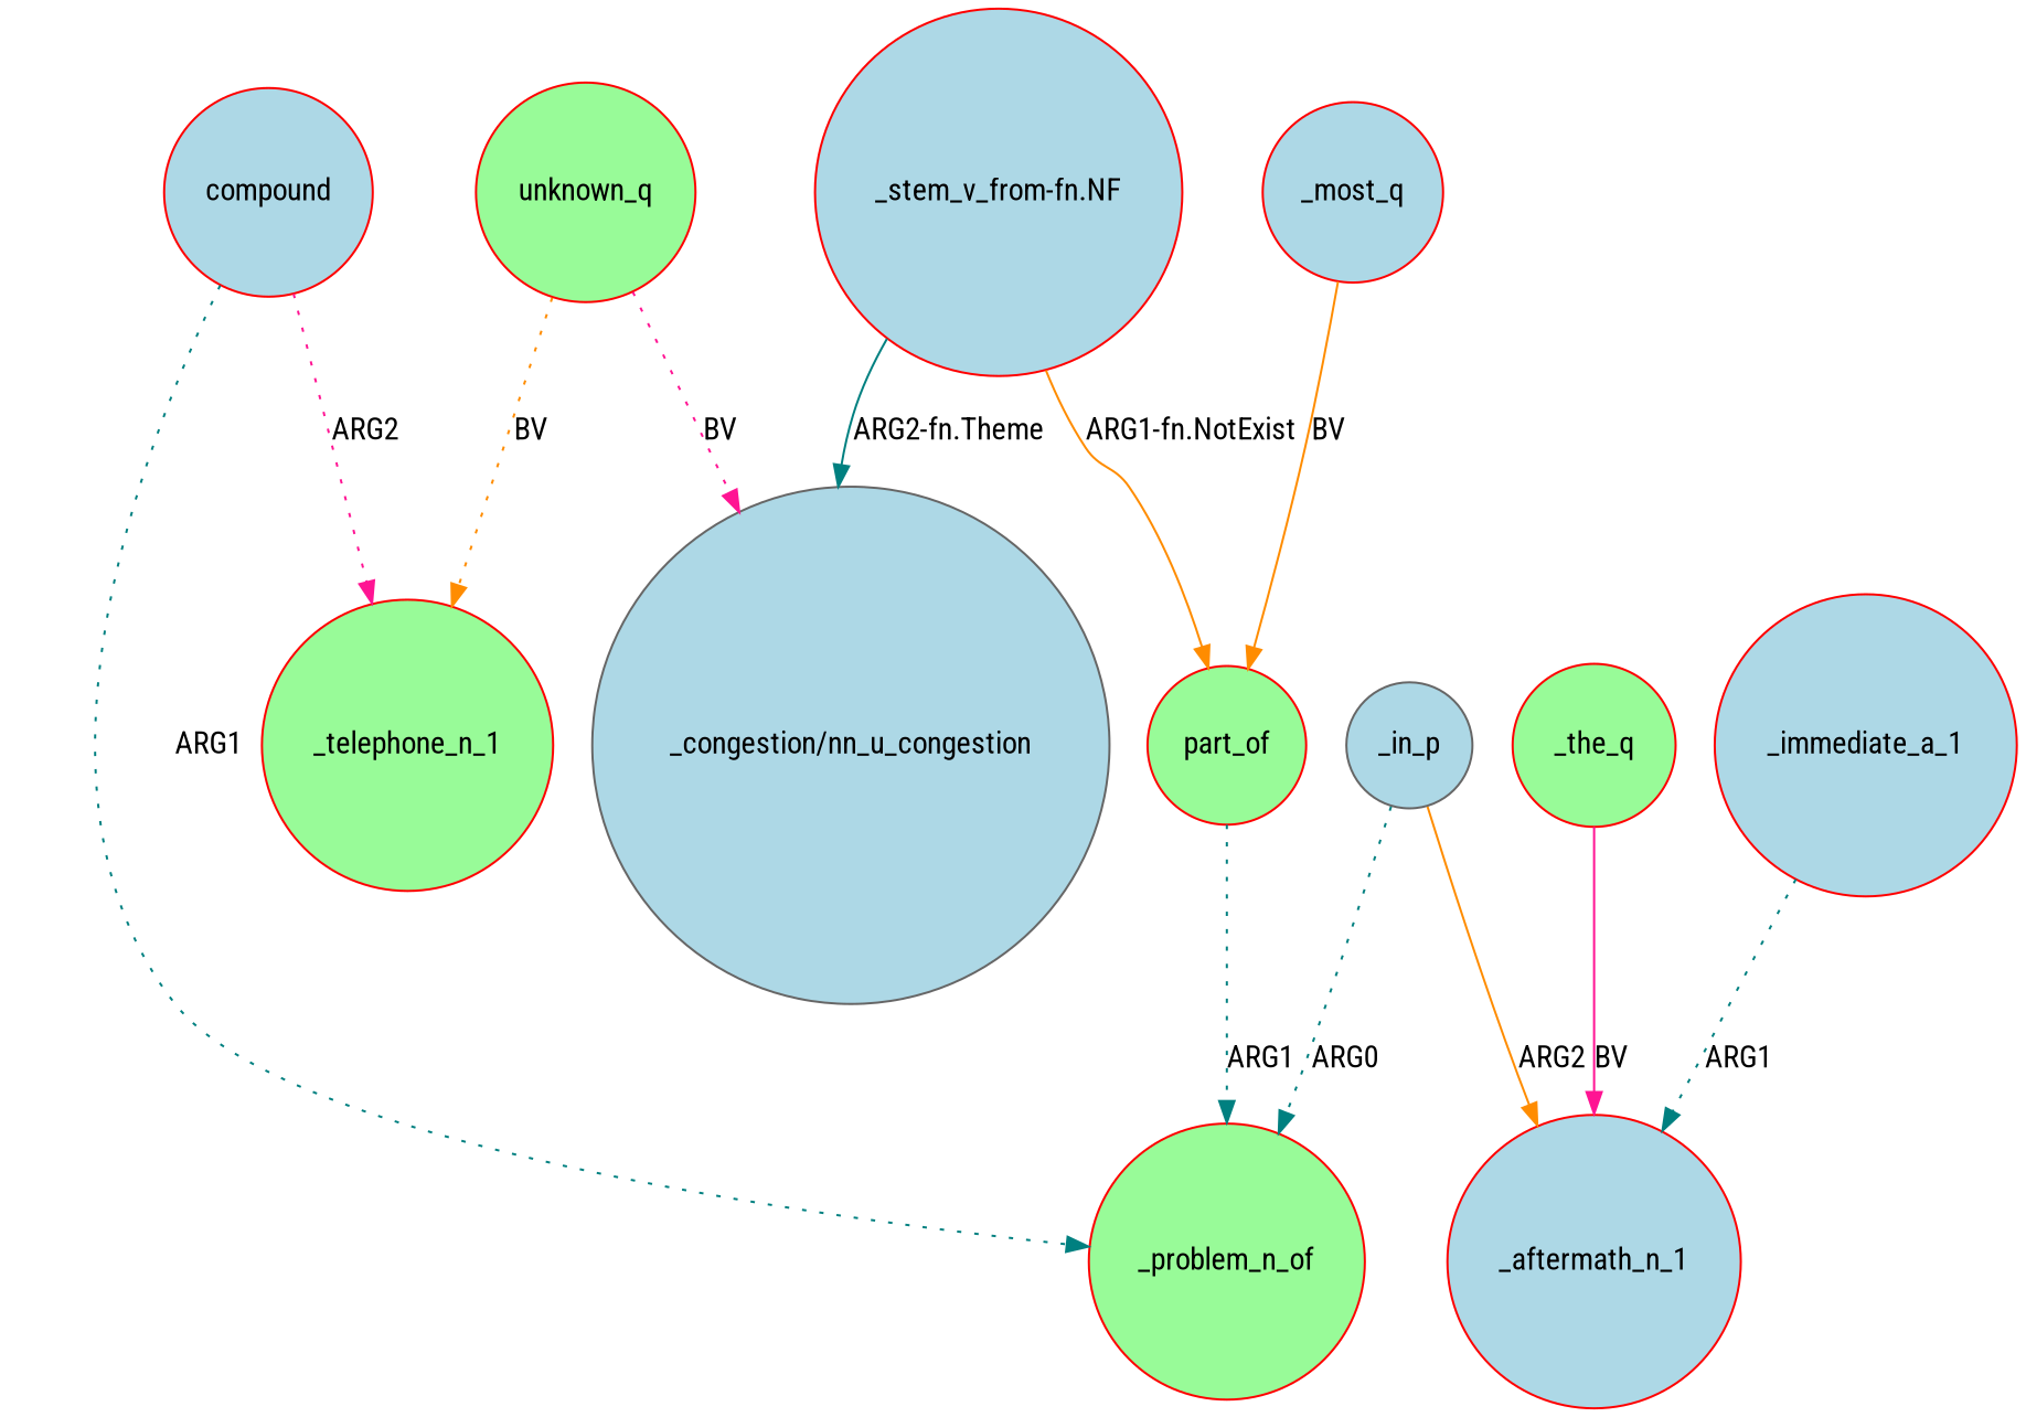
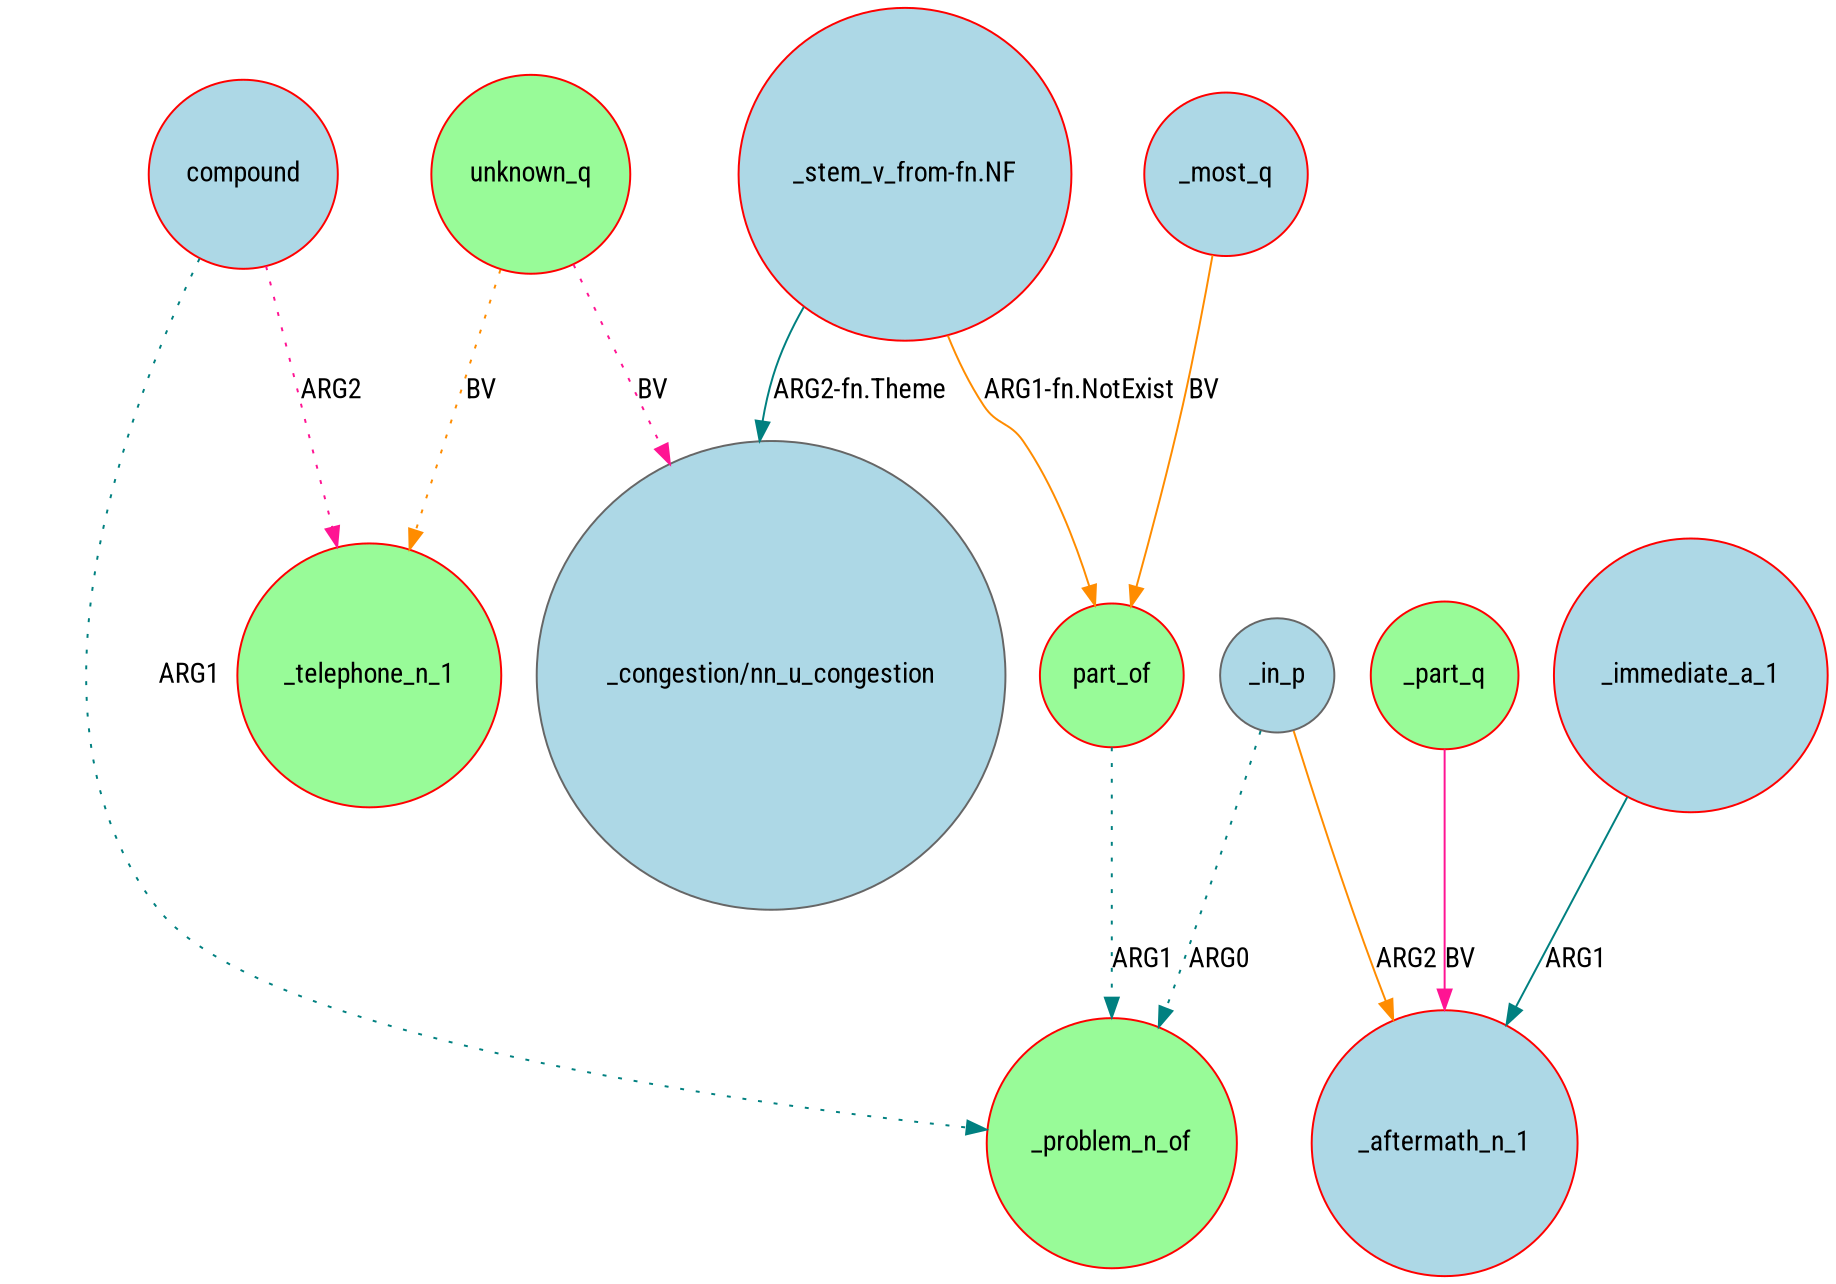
  digraph {
    fontname="Roboto Condensed"
    node [color=red fillcolor=lightblue fontname="Roboto Condensed" shape=circle style=filled]
    edge [color=teal fontname="Roboto Condensed" style=dotted]
    n1 [color=gray40 label="_congestion/nn_u_congestion"]
    "_stem_v_from-fn.NF"
    part_of [fillcolor=palegreen]
    _problem_n_of [fillcolor=palegreen]
    _most_q
-   _the_q [fillcolor=palegreen]
+   _the_q [fillcolor=palegreen label=_part_q]
    _aftermath_n_1
    n8 [fillcolor=palegreen label=unknown_q]
    _telephone_n_1 [fillcolor=palegreen]
    compound
    _in_p [color=gray40]
    _immediate_a_1
    "_stem_v_from-fn.NF" -> n1 [label="ARG2-fn.Theme" style=solid]
    "_stem_v_from-fn.NF" -> part_of [color=darkorange label="ARG1-fn.NotExist" style=solid]
    part_of -> _problem_n_of [label=ARG1]
    _most_q -> part_of [color=darkorange label=BV style=solid]
    _the_q -> _aftermath_n_1 [color=deeppink label=BV style=solid]
    n8 -> n1 [color=deeppink label=BV]
    n8 -> _telephone_n_1 [color=darkorange label=BV]
    compound -> _problem_n_of [label=ARG1]
    compound -> _telephone_n_1 [color=deeppink label=ARG2]
    _in_p -> _problem_n_of [label=ARG0]
    _in_p -> _aftermath_n_1 [color=darkorange label=ARG2 style=solid]
-   _immediate_a_1 -> _aftermath_n_1 [label=ARG1]
+   _immediate_a_1 -> _aftermath_n_1 [label=ARG1 style=solid]
  }
